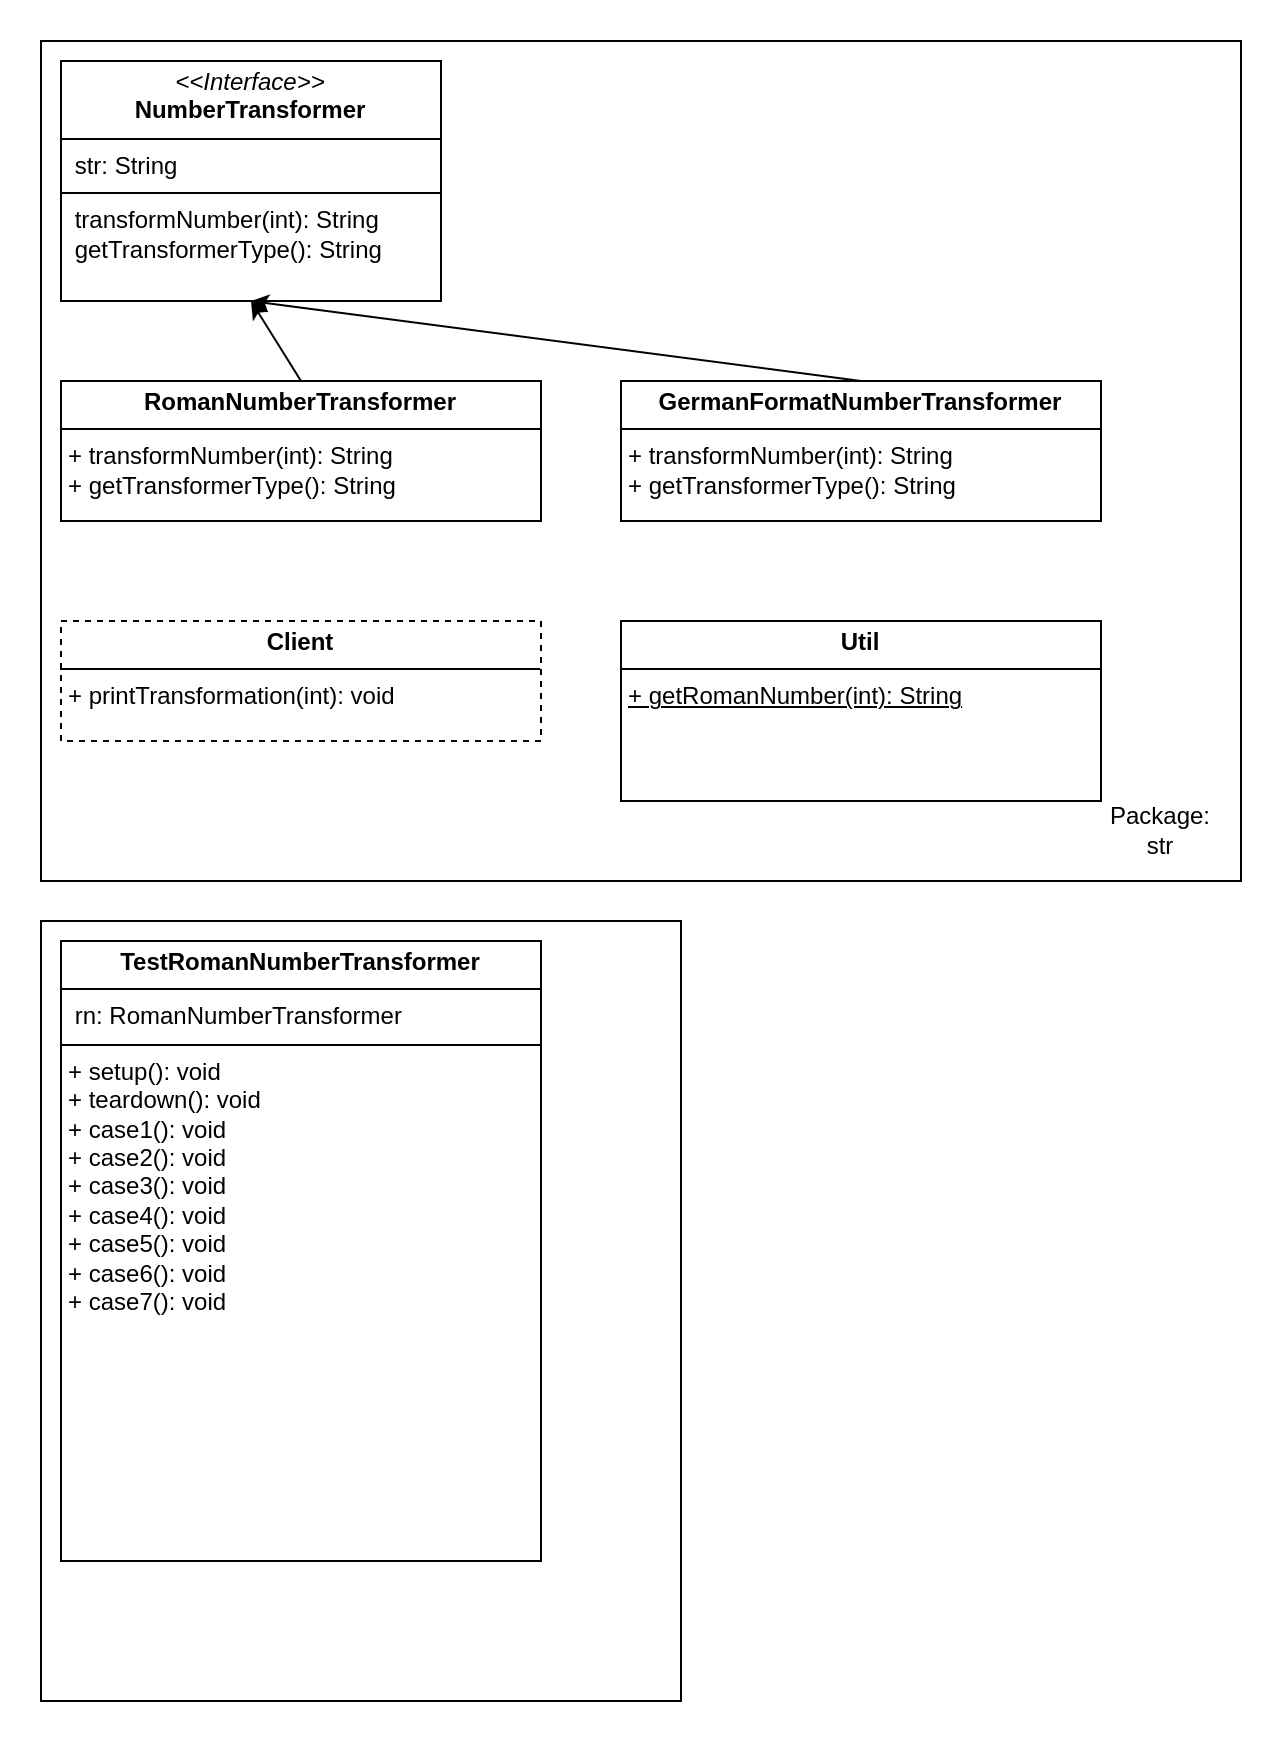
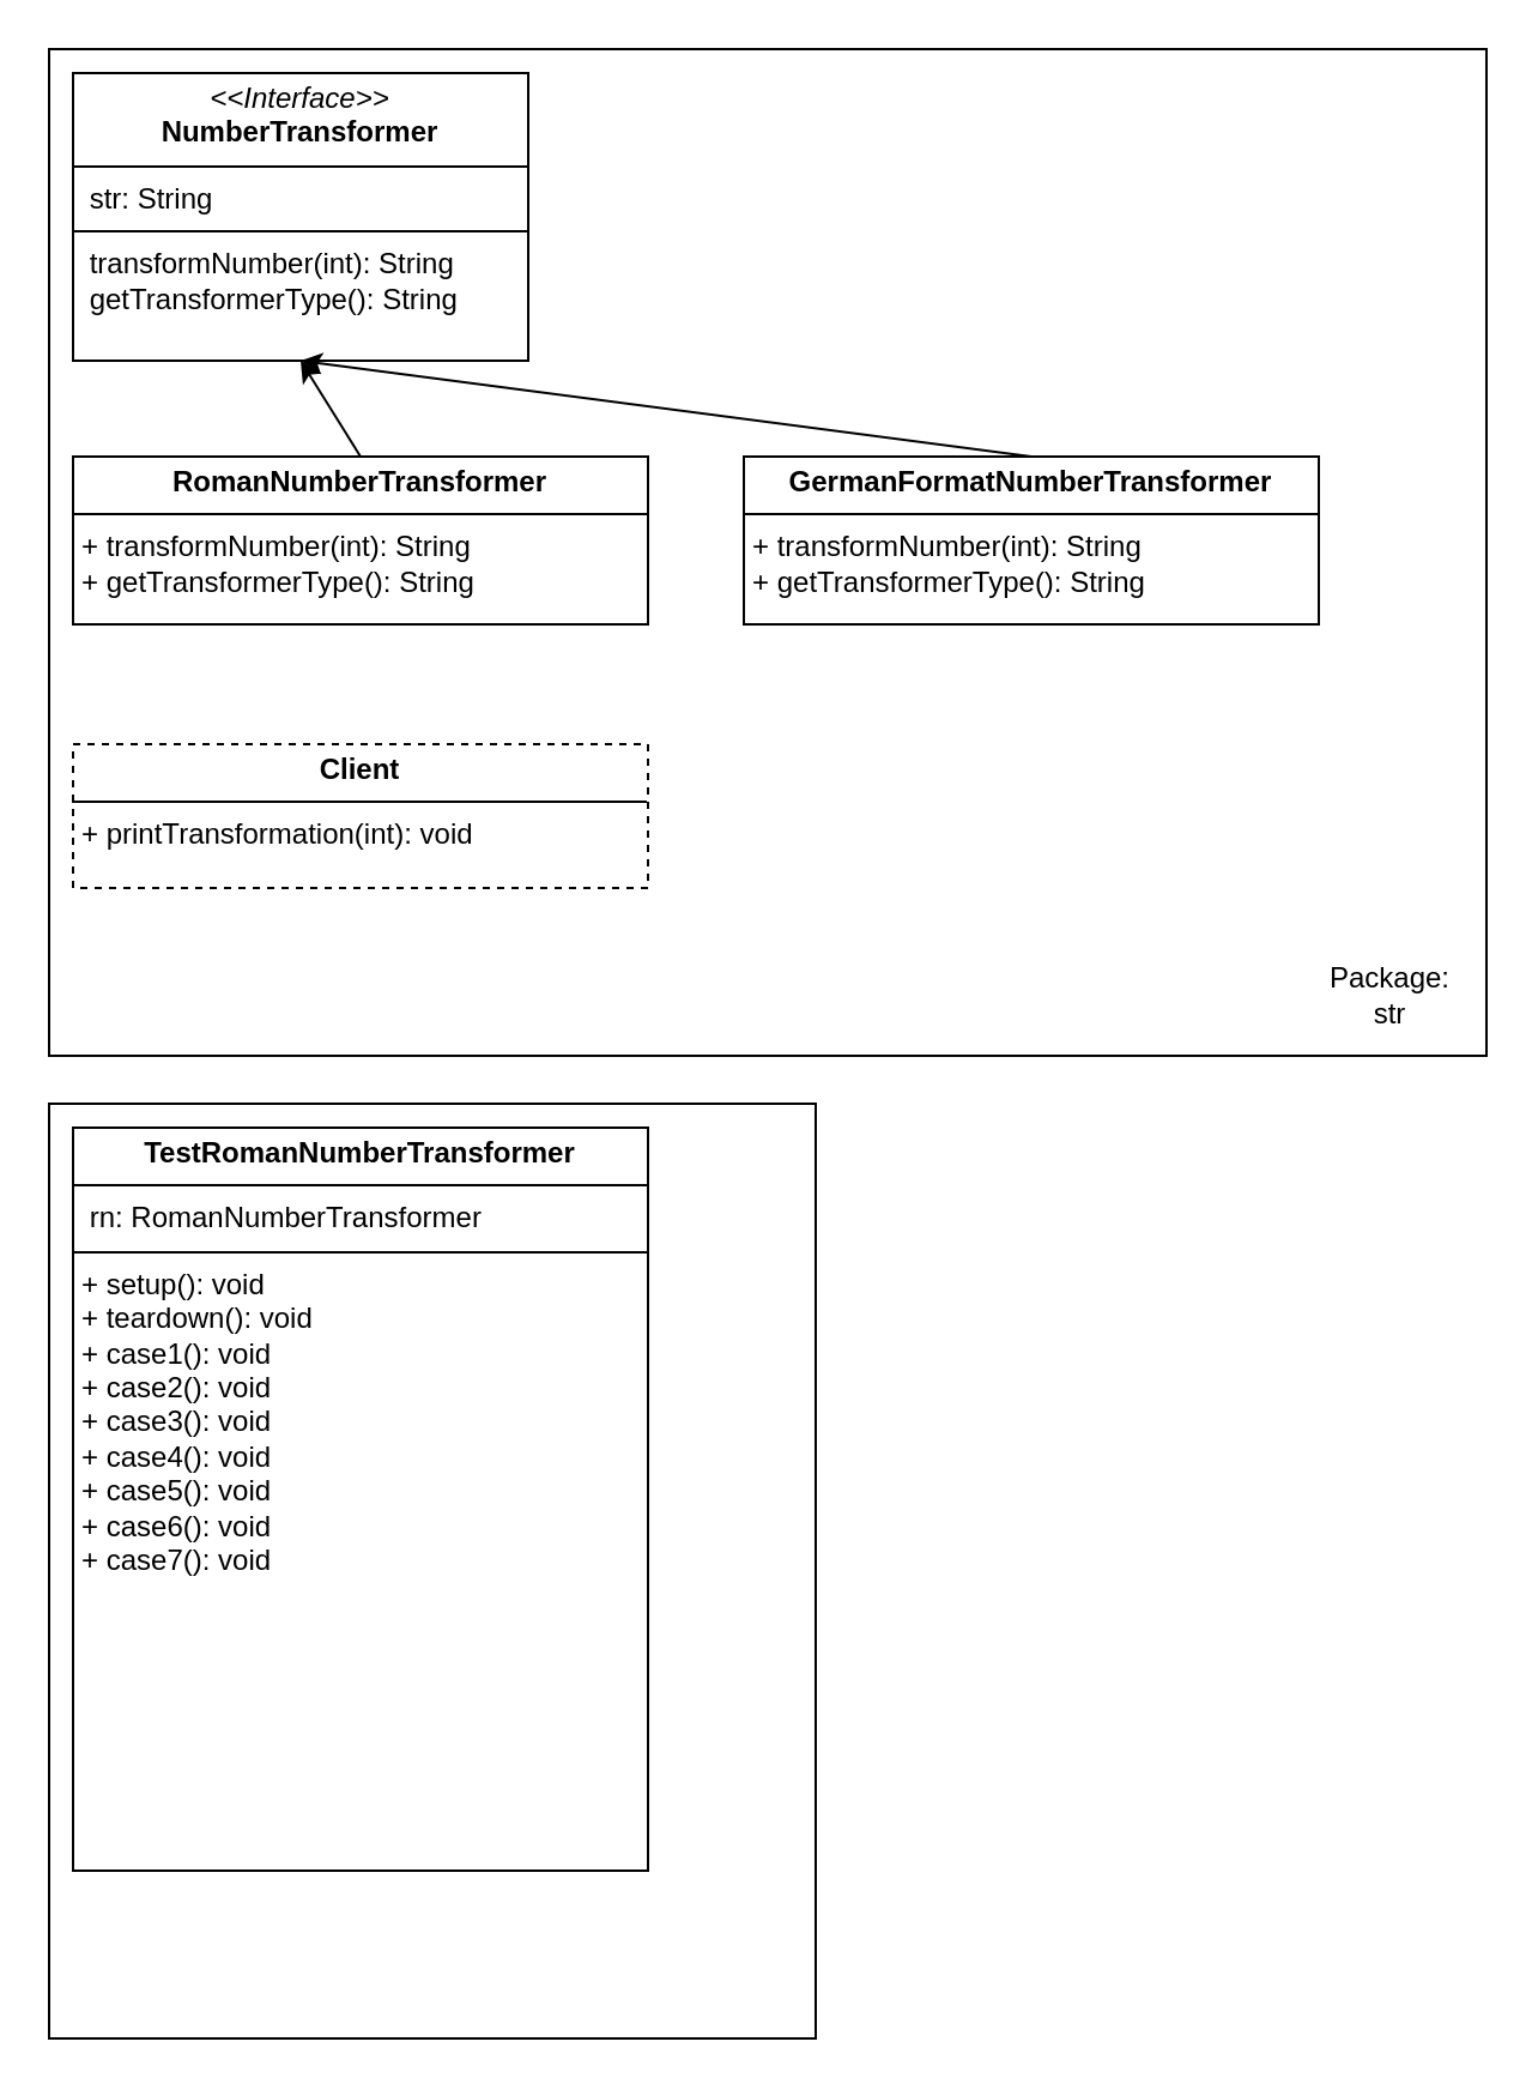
  <mxCell id="0" />
  <mxCell id="1" parent="0" />
  <mxCell id="2" value="" style="rounded=0;whiteSpace=wrap;html=1;" vertex="1" parent="1"><mxGeometry x="20" y="20" width="600" height="420" as="geometry" /></mxCell>
  <mxCell id="3" value="&lt;p style=&quot;margin:0px;margin-top:4px;text-align:center;&quot;&gt;&lt;i&gt;&amp;lt;&amp;lt;Interface&amp;gt;&amp;gt;&lt;/i&gt;&lt;br&gt;&lt;b&gt;NumberTransformer&lt;/b&gt;&lt;/p&gt;&lt;hr size=&quot;1&quot; style=&quot;border-style:solid;&quot;&gt;&lt;p style=&quot;margin:0px;margin-left:4px;&quot;&gt;&amp;nbsp;str: String&lt;br&gt;&lt;/p&gt;&lt;hr size=&quot;1&quot; style=&quot;border-style:solid;&quot;&gt;&lt;p style=&quot;margin:0px;margin-left:4px;&quot;&gt;&amp;nbsp;transformNumber(int): String&lt;br&gt;&amp;nbsp;getTransformerType(): String&lt;/p&gt;" style="verticalAlign=top;align=left;overflow=fill;html=1;whiteSpace=wrap;" vertex="1" parent="1"><mxGeometry x="30" y="30" width="190" height="120" as="geometry" /></mxCell>
  <mxCell id="4" value="&lt;p style=&quot;margin:0px;margin-top:4px;text-align:center;&quot;&gt;&lt;b&gt;RomanNumberTransformer&lt;/b&gt;&lt;/p&gt;&lt;hr size=&quot;1&quot; style=&quot;border-style:solid;&quot;&gt;&lt;p style=&quot;margin:0px;margin-left:4px;&quot;&gt;&lt;/p&gt;&lt;p style=&quot;margin:0px;margin-left:4px;&quot;&gt;+ transformNumber(int): String&lt;/p&gt;&lt;p style=&quot;margin:0px;margin-left:4px;&quot;&gt;+ getTransformerType(): String&lt;/p&gt;" style="verticalAlign=top;align=left;overflow=fill;html=1;whiteSpace=wrap;" vertex="1" parent="1"><mxGeometry x="30" y="190" width="240" height="70" as="geometry" /></mxCell>
  <mxCell id="5" value="&lt;p style=&quot;margin:0px;margin-top:4px;text-align:center;&quot;&gt;&lt;b&gt;GermanFormatNumberTransformer&lt;/b&gt;&lt;/p&gt;&lt;hr size=&quot;1&quot; style=&quot;border-style:solid;&quot;&gt;&lt;p style=&quot;margin:0px;margin-left:4px;&quot;&gt;+ transformNumber(int): String&lt;/p&gt;&lt;p style=&quot;margin:0px;margin-left:4px;&quot;&gt;+ getTransformerType(): String&lt;/p&gt;" style="verticalAlign=top;align=left;overflow=fill;html=1;whiteSpace=wrap;" vertex="1" parent="1"><mxGeometry x="310" y="190" width="240" height="70" as="geometry" /></mxCell>
- <mxCell id="6" value="&lt;p style=&quot;margin:0px;margin-top:4px;text-align:center;&quot;&gt;&lt;b&gt;Util&lt;/b&gt;&lt;/p&gt;&lt;hr size=&quot;1&quot; style=&quot;border-style:solid;&quot;&gt;&lt;p style=&quot;margin:0px;margin-left:4px;&quot;&gt;&lt;u&gt;+ getRomanNumber(int): String&lt;/u&gt;&lt;/p&gt;" style="verticalAlign=top;align=left;overflow=fill;html=1;whiteSpace=wrap;" vertex="1" parent="1"><mxGeometry x="310" y="310" width="240" height="90" as="geometry" /></mxCell>
  <mxCell id="7" value="&lt;p style=&quot;margin:0px;margin-top:4px;text-align:center;&quot;&gt;&lt;b&gt;Client&lt;/b&gt;&lt;/p&gt;&lt;hr size=&quot;1&quot; style=&quot;border-style:solid;&quot;&gt;&lt;p style=&quot;margin:0px;margin-left:4px;&quot;&gt;+ printTransformation(int): void&lt;/p&gt;" style="verticalAlign=top;align=left;overflow=fill;html=1;whiteSpace=wrap;dashed=1;" vertex="1" parent="1"><mxGeometry x="30" y="310" width="240" height="60" as="geometry" /></mxCell>
  <mxCell id="8" value="" style="endArrow=classic;html=1;rounded=0;entryX=0.5;entryY=1;entryDx=0;entryDy=0;exitX=0.5;exitY=0;exitDx=0;exitDy=0;" edge="1" parent="1" source="4" target="3"><mxGeometry width="50" height="50" relative="1" as="geometry"><mxPoint x="390" y="590" as="sourcePoint" /><mxPoint x="440" y="540" as="targetPoint" /></mxGeometry></mxCell>
  <mxCell id="9" value="" style="endArrow=classic;html=1;rounded=0;entryX=0.5;entryY=1;entryDx=0;entryDy=0;exitX=0.5;exitY=0;exitDx=0;exitDy=0;" edge="1" parent="1" source="5" target="3"><mxGeometry width="50" height="50" relative="1" as="geometry"><mxPoint x="390" y="590" as="sourcePoint" /><mxPoint x="440" y="540" as="targetPoint" /></mxGeometry></mxCell>
  <mxCell id="10" value="" style="rounded=0;whiteSpace=wrap;html=1;" vertex="1" parent="1"><mxGeometry x="20" y="460" width="320" height="390" as="geometry" /></mxCell>
  <mxCell id="11" value="&lt;p style=&quot;margin:0px;margin-top:4px;text-align:center;&quot;&gt;&lt;b&gt;TestRomanNumberTransformer&lt;/b&gt;&lt;/p&gt;&lt;hr size=&quot;1&quot; style=&quot;border-style:solid;&quot;&gt;&lt;p style=&quot;margin:0px;margin-left:4px;&quot;&gt;&amp;nbsp;rn: RomanNumberTransformer&lt;/p&gt;&lt;hr size=&quot;1&quot; style=&quot;border-style:solid;&quot;&gt;&lt;p style=&quot;margin:0px;margin-left:4px;&quot;&gt;+ setup(): void&lt;/p&gt;&lt;p style=&quot;margin:0px;margin-left:4px;&quot;&gt;+ teardown(): void&lt;br&gt;&lt;/p&gt;&lt;p style=&quot;margin:0px;margin-left:4px;&quot;&gt;+ case1(): void&lt;br&gt;&lt;/p&gt;&lt;p style=&quot;margin:0px;margin-left:4px;&quot;&gt;+ case2(): void&lt;br&gt;&lt;/p&gt;&lt;p style=&quot;margin:0px;margin-left:4px;&quot;&gt;+ case3(): void&lt;br&gt;&lt;/p&gt;&lt;p style=&quot;margin:0px;margin-left:4px;&quot;&gt;+ case4(): void&lt;br&gt;&lt;/p&gt;&lt;p style=&quot;margin:0px;margin-left:4px;&quot;&gt;+ case5(): void&lt;br&gt;&lt;/p&gt;&lt;p style=&quot;margin:0px;margin-left:4px;&quot;&gt;+ case6(): void&lt;br&gt;&lt;/p&gt;&lt;p style=&quot;margin:0px;margin-left:4px;&quot;&gt;+ case7(): void&lt;br&gt;&lt;/p&gt;" style="verticalAlign=top;align=left;overflow=fill;html=1;whiteSpace=wrap;" vertex="1" parent="1"><mxGeometry x="30" y="470" width="240" height="310" as="geometry" /></mxCell>
  <mxCell id="12" value="Package:&lt;div&gt;str&lt;/div&gt;" style="text;html=1;align=center;verticalAlign=middle;whiteSpace=wrap;rounded=0;" vertex="1" parent="1"><mxGeometry x="550" y="400" width="60" height="30" as="geometry" /></mxCell>
